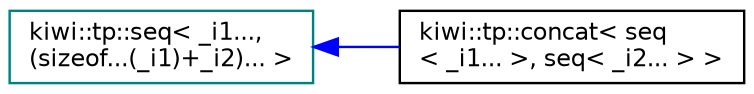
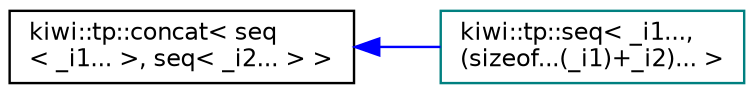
  digraph {
    rankdir=LR
    node [fillcolor=white fontname=Helvetica fontsize=10 shape=record style=filled]
    n1 [color=teal height=0.2 label="kiwi::tp::seq\< _i1...,\l(sizeof...(_i1)+_i2)... \>" width=0.4]
    n2 [color=black height=0.2 label="kiwi::tp::concat\< seq\l\< _i1... \>, seq\< _i2... \> \>" width=0.4]
-   n1 -> n2 [color=blue dir=back fontname=Helvetica fontsize=10 labelfontname=Helvetica labelfontsize=10 style=solid]
+   n2 -> n1 [color=blue dir=back fontname=Helvetica fontsize=10 labelfontname=Helvetica labelfontsize=10 style=solid]
  }
